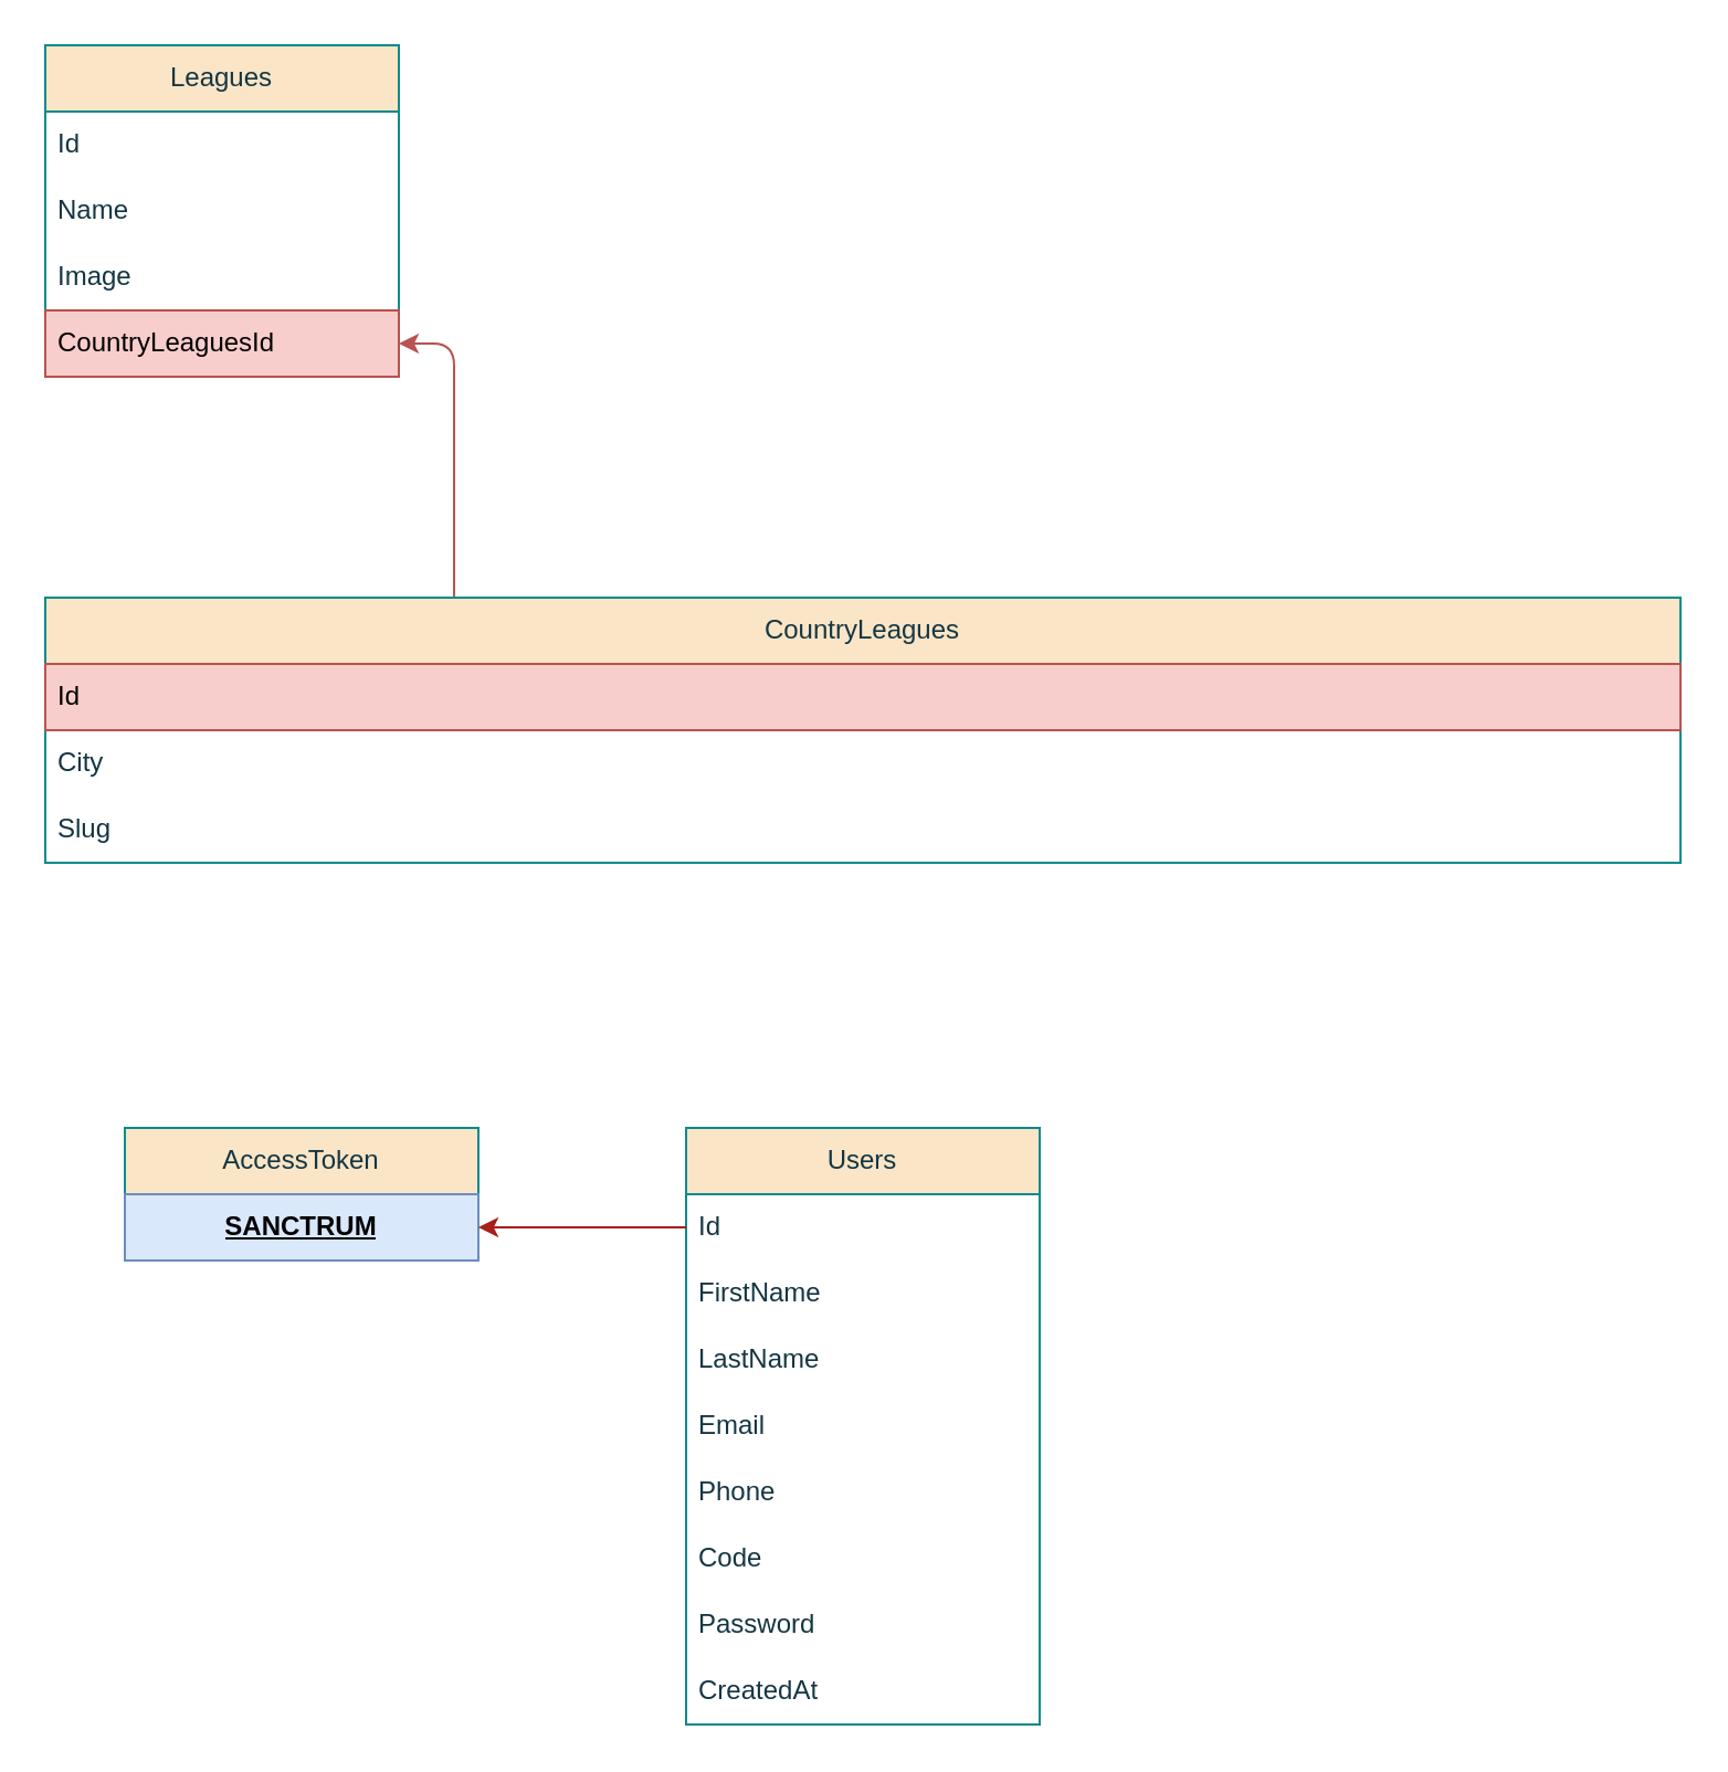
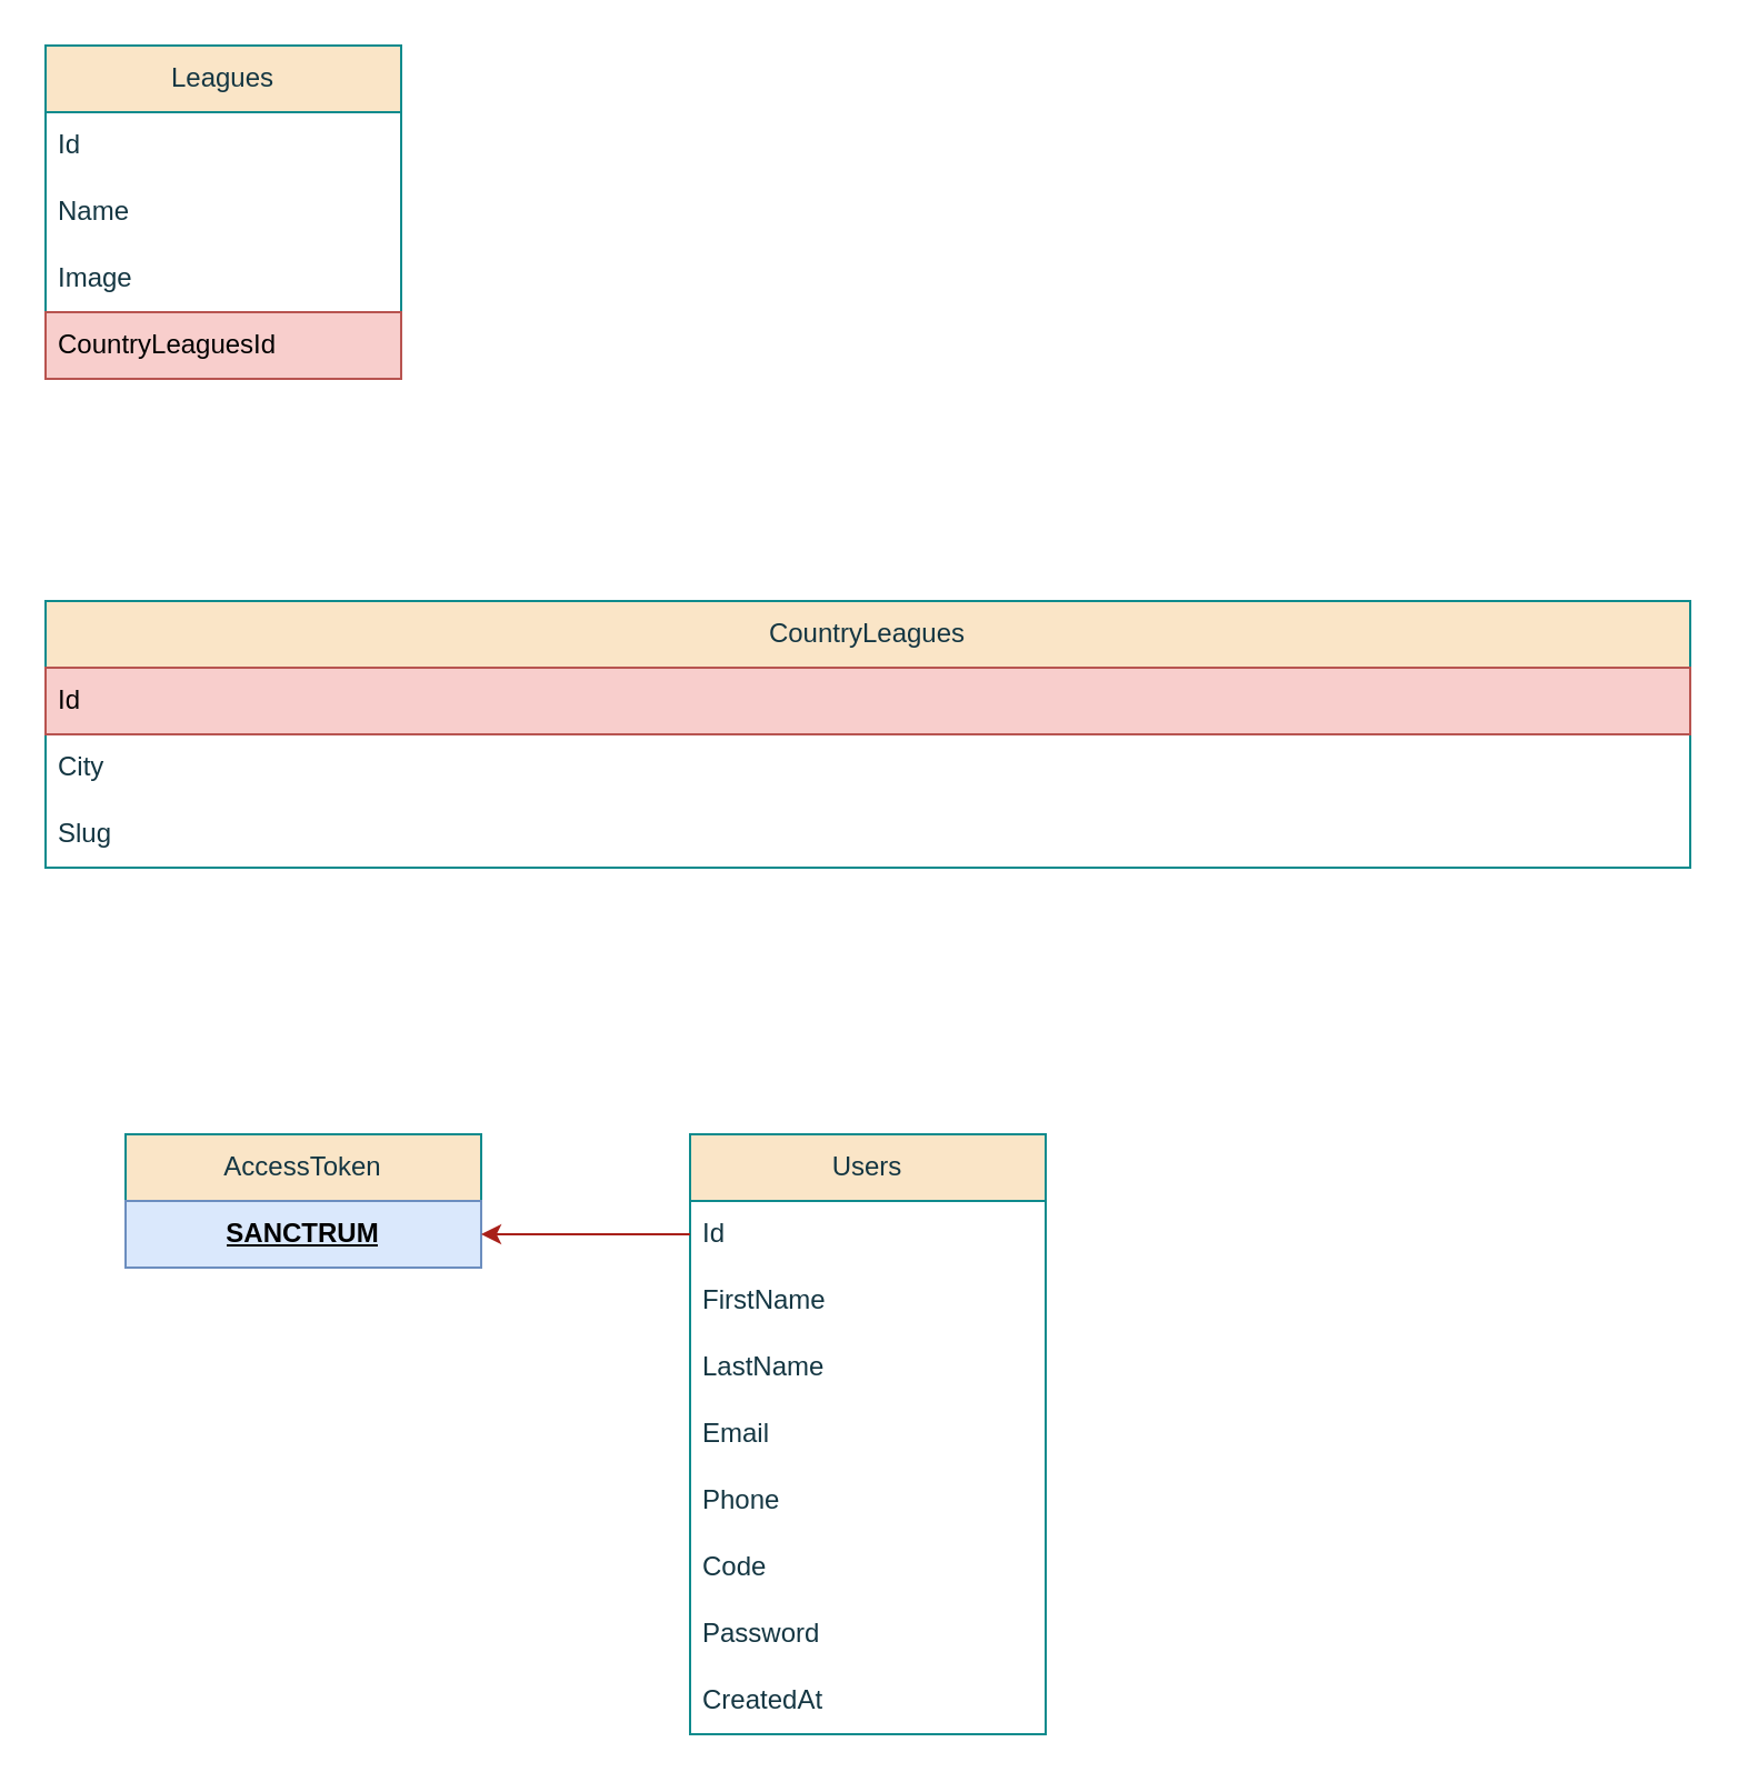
  <mxCell id="0" />
  <mxCell id="1" parent="0" />
  <mxCell id="2" value="Users" style="swimlane;fontStyle=0;childLayout=stackLayout;horizontal=1;startSize=30;horizontalStack=0;resizeParent=1;resizeParentMax=0;resizeLast=0;collapsible=1;marginBottom=0;whiteSpace=wrap;html=1;labelBackgroundColor=none;fillColor=#FAE5C7;strokeColor=#0F8B8D;fontColor=#143642;" parent="1" vertex="1"><mxGeometry x="310" y="510" width="160" height="270" as="geometry" /></mxCell>
  <mxCell id="3" value="Id" style="text;strokeColor=none;fillColor=none;align=left;verticalAlign=middle;spacingLeft=4;spacingRight=4;overflow=hidden;points=[[0,0.5],[1,0.5]];portConstraint=eastwest;rotatable=0;whiteSpace=wrap;html=1;labelBackgroundColor=none;fontColor=#143642;" parent="2" vertex="1"><mxGeometry y="30" width="160" height="30" as="geometry" /></mxCell>
  <mxCell id="4" value="FirstName" style="text;strokeColor=none;fillColor=none;align=left;verticalAlign=middle;spacingLeft=4;spacingRight=4;overflow=hidden;points=[[0,0.5],[1,0.5]];portConstraint=eastwest;rotatable=0;whiteSpace=wrap;html=1;labelBackgroundColor=none;fontColor=#143642;" parent="2" vertex="1"><mxGeometry y="60" width="160" height="30" as="geometry" /></mxCell>
  <mxCell id="5" value="LastName" style="text;strokeColor=none;fillColor=none;align=left;verticalAlign=middle;spacingLeft=4;spacingRight=4;overflow=hidden;points=[[0,0.5],[1,0.5]];portConstraint=eastwest;rotatable=0;whiteSpace=wrap;html=1;labelBackgroundColor=none;fontColor=#143642;" parent="2" vertex="1"><mxGeometry y="90" width="160" height="30" as="geometry" /></mxCell>
  <mxCell id="6" value="Email" style="text;strokeColor=none;fillColor=none;align=left;verticalAlign=middle;spacingLeft=4;spacingRight=4;overflow=hidden;points=[[0,0.5],[1,0.5]];portConstraint=eastwest;rotatable=0;whiteSpace=wrap;html=1;labelBackgroundColor=none;fontColor=#143642;" parent="2" vertex="1"><mxGeometry y="120" width="160" height="30" as="geometry" /></mxCell>
  <mxCell id="7" value="Phone" style="text;strokeColor=none;fillColor=none;align=left;verticalAlign=middle;spacingLeft=4;spacingRight=4;overflow=hidden;points=[[0,0.5],[1,0.5]];portConstraint=eastwest;rotatable=0;whiteSpace=wrap;html=1;labelBackgroundColor=none;fontColor=#143642;" parent="2" vertex="1"><mxGeometry y="150" width="160" height="30" as="geometry" /></mxCell>
  <mxCell id="8" value="Code" style="text;strokeColor=none;fillColor=none;align=left;verticalAlign=middle;spacingLeft=4;spacingRight=4;overflow=hidden;points=[[0,0.5],[1,0.5]];portConstraint=eastwest;rotatable=0;whiteSpace=wrap;html=1;labelBackgroundColor=none;fontColor=#143642;" parent="2" vertex="1"><mxGeometry y="180" width="160" height="30" as="geometry" /></mxCell>
  <mxCell id="9" value="Password" style="text;strokeColor=none;fillColor=none;align=left;verticalAlign=middle;spacingLeft=4;spacingRight=4;overflow=hidden;points=[[0,0.5],[1,0.5]];portConstraint=eastwest;rotatable=0;whiteSpace=wrap;html=1;labelBackgroundColor=none;fontColor=#143642;" parent="2" vertex="1"><mxGeometry y="210" width="160" height="30" as="geometry" /></mxCell>
  <mxCell id="10" value="CreatedAt" style="text;strokeColor=none;fillColor=none;align=left;verticalAlign=middle;spacingLeft=4;spacingRight=4;overflow=hidden;points=[[0,0.5],[1,0.5]];portConstraint=eastwest;rotatable=0;whiteSpace=wrap;html=1;labelBackgroundColor=none;fontColor=#143642;" parent="2" vertex="1"><mxGeometry y="240" width="160" height="30" as="geometry" /></mxCell>
  <mxCell id="11" value="AccessToken" style="swimlane;fontStyle=0;childLayout=stackLayout;horizontal=1;startSize=30;horizontalStack=0;resizeParent=1;resizeParentMax=0;resizeLast=0;collapsible=1;marginBottom=0;whiteSpace=wrap;html=1;labelBackgroundColor=none;fillColor=#FAE5C7;strokeColor=#0F8B8D;fontColor=#143642;" parent="1" vertex="1"><mxGeometry x="56" y="510" width="160" height="60" as="geometry" /></mxCell>
  <mxCell id="12" value="&lt;b&gt;&lt;u&gt;SANCTRUM&lt;/u&gt;&lt;/b&gt;" style="text;strokeColor=#6c8ebf;fillColor=#dae8fc;align=center;verticalAlign=middle;spacingLeft=4;spacingRight=4;overflow=hidden;points=[[0,0.5],[1,0.5]];portConstraint=eastwest;rotatable=0;whiteSpace=wrap;html=1;labelBackgroundColor=none;" parent="11" vertex="1"><mxGeometry y="30" width="160" height="30" as="geometry" /></mxCell>
  <mxCell id="13" style="edgeStyle=orthogonalEdgeStyle;rounded=0;orthogonalLoop=1;jettySize=auto;html=1;exitX=0;exitY=0.5;exitDx=0;exitDy=0;entryX=1;entryY=0.75;entryDx=0;entryDy=0;strokeColor=#A8201A;fontColor=#143642;fillColor=#FAE5C7;" parent="1" source="3" target="11" edge="1"><mxGeometry relative="1" as="geometry" /></mxCell>
- <mxCell id="14" style="edgeStyle=orthogonalEdgeStyle;html=1;exitX=0.25;exitY=0;exitDx=0;exitDy=0;entryX=1;entryY=0.5;entryDx=0;entryDy=0;fillColor=#f8cecc;strokeColor=#b85450;" edge="1" parent="1" source="15" target="23"><mxGeometry relative="1" as="geometry" /></mxCell>
  <mxCell id="15" value="CountryLeagues" style="swimlane;fontStyle=0;childLayout=stackLayout;horizontal=1;startSize=30;horizontalStack=0;resizeParent=1;resizeParentMax=0;resizeLast=0;collapsible=1;marginBottom=0;whiteSpace=wrap;html=1;labelBackgroundColor=none;fillColor=#FAE5C7;strokeColor=#0F8B8D;fontColor=#143642;" vertex="1" parent="1"><mxGeometry x="20" y="270" width="740" height="120" as="geometry" /></mxCell>
  <mxCell id="16" value="Id" style="text;strokeColor=#b85450;fillColor=#f8cecc;align=left;verticalAlign=middle;spacingLeft=4;spacingRight=4;overflow=hidden;points=[[0,0.5],[1,0.5]];portConstraint=eastwest;rotatable=0;whiteSpace=wrap;html=1;labelBackgroundColor=none;" vertex="1" parent="15"><mxGeometry y="30" width="740" height="30" as="geometry" /></mxCell>
  <mxCell id="17" value="City" style="text;strokeColor=none;fillColor=none;align=left;verticalAlign=middle;spacingLeft=4;spacingRight=4;overflow=hidden;points=[[0,0.5],[1,0.5]];portConstraint=eastwest;rotatable=0;whiteSpace=wrap;html=1;labelBackgroundColor=none;fontColor=#143642;" vertex="1" parent="15"><mxGeometry y="60" width="740" height="30" as="geometry" /></mxCell>
  <mxCell id="18" value="Slug" style="text;strokeColor=none;fillColor=none;align=left;verticalAlign=middle;spacingLeft=4;spacingRight=4;overflow=hidden;points=[[0,0.5],[1,0.5]];portConstraint=eastwest;rotatable=0;whiteSpace=wrap;html=1;labelBackgroundColor=none;fontColor=#143642;" vertex="1" parent="15"><mxGeometry y="90" width="740" height="30" as="geometry" /></mxCell>
  <mxCell id="19" value="Leagues" style="swimlane;fontStyle=0;childLayout=stackLayout;horizontal=1;startSize=30;horizontalStack=0;resizeParent=1;resizeParentMax=0;resizeLast=0;collapsible=1;marginBottom=0;whiteSpace=wrap;html=1;labelBackgroundColor=none;fillColor=#FAE5C7;strokeColor=#0F8B8D;fontColor=#143642;" vertex="1" parent="1"><mxGeometry x="20" y="20" width="160" height="150" as="geometry" /></mxCell>
  <mxCell id="20" value="Id" style="text;strokeColor=none;fillColor=none;align=left;verticalAlign=middle;spacingLeft=4;spacingRight=4;overflow=hidden;points=[[0,0.5],[1,0.5]];portConstraint=eastwest;rotatable=0;whiteSpace=wrap;html=1;labelBackgroundColor=none;fontColor=#143642;" vertex="1" parent="19"><mxGeometry y="30" width="160" height="30" as="geometry" /></mxCell>
  <mxCell id="21" value="Name" style="text;strokeColor=none;fillColor=none;align=left;verticalAlign=middle;spacingLeft=4;spacingRight=4;overflow=hidden;points=[[0,0.5],[1,0.5]];portConstraint=eastwest;rotatable=0;whiteSpace=wrap;html=1;labelBackgroundColor=none;fontColor=#143642;" vertex="1" parent="19"><mxGeometry y="60" width="160" height="30" as="geometry" /></mxCell>
  <mxCell id="22" value="Image" style="text;strokeColor=none;fillColor=none;align=left;verticalAlign=middle;spacingLeft=4;spacingRight=4;overflow=hidden;points=[[0,0.5],[1,0.5]];portConstraint=eastwest;rotatable=0;whiteSpace=wrap;html=1;labelBackgroundColor=none;fontColor=#143642;" vertex="1" parent="19"><mxGeometry y="90" width="160" height="30" as="geometry" /></mxCell>
  <mxCell id="23" value="&lt;span style=&quot;text-align: center;&quot;&gt;CountryLeaguesId&lt;/span&gt;" style="text;strokeColor=#b85450;fillColor=#f8cecc;align=left;verticalAlign=middle;spacingLeft=4;spacingRight=4;overflow=hidden;points=[[0,0.5],[1,0.5]];portConstraint=eastwest;rotatable=0;whiteSpace=wrap;html=1;labelBackgroundColor=none;" vertex="1" parent="19"><mxGeometry y="120" width="160" height="30" as="geometry" /></mxCell>
